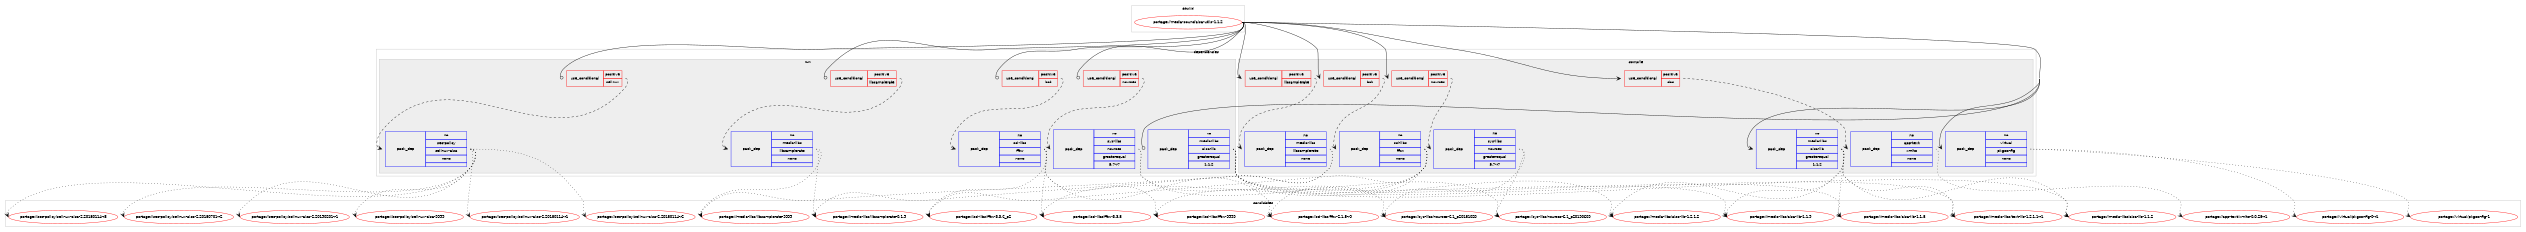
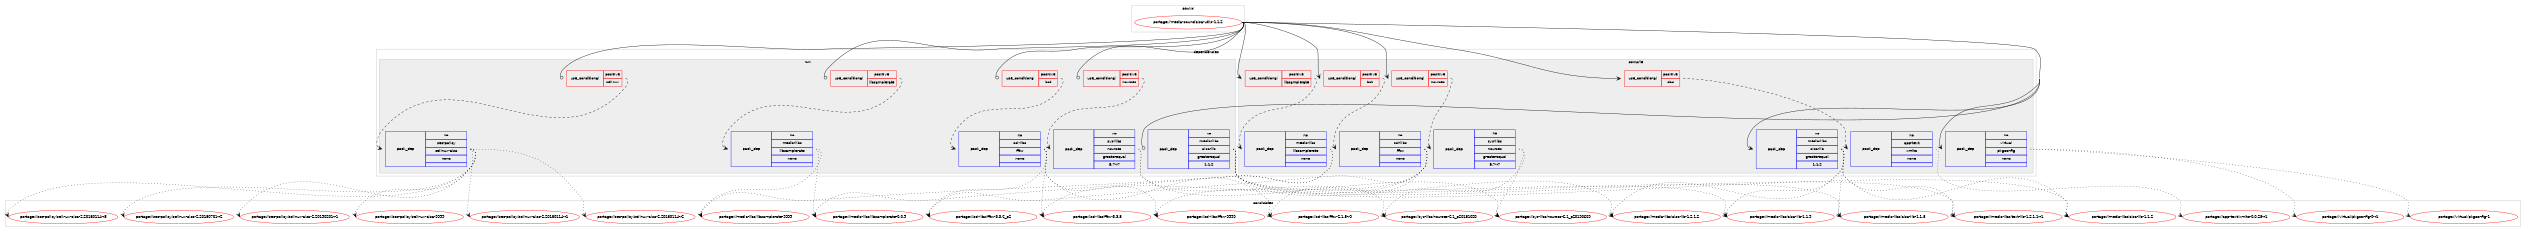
  digraph {
    compound=true
    concentrate=true
    fontname=Helvetica
    fontsize=10
    newrank=true
    rankdir=TB
    ranksep=1.5
    node [color=red fontname=Helvetica fontsize=10]
    edge [arrowhead=vee headport=w style=dotted tailport=e weight=100]
    n1 [label="portage://media-sound/alsa-utils-1.1.2" width=4]
    n2 [color=blue label=<<TABLE BORDER="0" CELLBORDER="1" CELLSPACING="0" CELLPADDING="4" WIDTH="220"><TR><TD ROWSPAN="6" CELLPADDING="30">pack_dep</TD></TR><TR><TD WIDTH="110">no</TD></TR><TR><TD>sci-libs</TD></TR><TR><TD>fftw</TD></TR><TR><TD>none</TD></TR><TR><TD></TD></TR></TABLE>> shape=none]
    n3 [label=<<TABLE BORDER="0" CELLBORDER="1" CELLSPACING="0" CELLPADDING="4"><TR><TD ROWSPAN="3" CELLPADDING="10">use_conditional</TD></TR><TR><TD>positive</TD></TR><TR><TD>bat</TD></TR></TABLE>> shape=none]
    n4 [color=blue label=<<TABLE BORDER="0" CELLBORDER="1" CELLSPACING="0" CELLPADDING="4" WIDTH="220"><TR><TD ROWSPAN="6" CELLPADDING="30">pack_dep</TD></TR><TR><TD WIDTH="110">no</TD></TR><TR><TD>app-text</TD></TR><TR><TD>xmlto</TD></TR><TR><TD>none</TD></TR><TR><TD></TD></TR></TABLE>> shape=none]
    n5 [label=<<TABLE BORDER="0" CELLBORDER="1" CELLSPACING="0" CELLPADDING="4"><TR><TD ROWSPAN="3" CELLPADDING="10">use_conditional</TD></TR><TR><TD>positive</TD></TR><TR><TD>doc</TD></TR></TABLE>> shape=none]
    n6 [color=blue label=<<TABLE BORDER="0" CELLBORDER="1" CELLSPACING="0" CELLPADDING="4" WIDTH="220"><TR><TD ROWSPAN="6" CELLPADDING="30">pack_dep</TD></TR><TR><TD WIDTH="110">no</TD></TR><TR><TD>media-libs</TD></TR><TR><TD>libsamplerate</TD></TR><TR><TD>none</TD></TR><TR><TD></TD></TR></TABLE>> shape=none]
    n7 [label=<<TABLE BORDER="0" CELLBORDER="1" CELLSPACING="0" CELLPADDING="4"><TR><TD ROWSPAN="3" CELLPADDING="10">use_conditional</TD></TR><TR><TD>positive</TD></TR><TR><TD>libsamplerate</TD></TR></TABLE>> shape=none]
    n8 [color=blue label=<<TABLE BORDER="0" CELLBORDER="1" CELLSPACING="0" CELLPADDING="4" WIDTH="220"><TR><TD ROWSPAN="6" CELLPADDING="30">pack_dep</TD></TR><TR><TD WIDTH="110">no</TD></TR><TR><TD>sys-libs</TD></TR><TR><TD>ncurses</TD></TR><TR><TD>greaterequal</TD></TR><TR><TD>5.7-r7</TD></TR></TABLE>> shape=none]
    n9 [label=<<TABLE BORDER="0" CELLBORDER="1" CELLSPACING="0" CELLPADDING="4"><TR><TD ROWSPAN="3" CELLPADDING="10">use_conditional</TD></TR><TR><TD>positive</TD></TR><TR><TD>ncurses</TD></TR></TABLE>> shape=none]
    n10 [color=blue label=<<TABLE BORDER="0" CELLBORDER="1" CELLSPACING="0" CELLPADDING="4" WIDTH="220"><TR><TD ROWSPAN="6" CELLPADDING="30">pack_dep</TD></TR><TR><TD WIDTH="110">no</TD></TR><TR><TD>media-libs</TD></TR><TR><TD>alsa-lib</TD></TR><TR><TD>greaterequal</TD></TR><TR><TD>1.1.2</TD></TR></TABLE>> shape=none]
    n11 [color=blue label=<<TABLE BORDER="0" CELLBORDER="1" CELLSPACING="0" CELLPADDING="4" WIDTH="220"><TR><TD ROWSPAN="6" CELLPADDING="30">pack_dep</TD></TR><TR><TD WIDTH="110">no</TD></TR><TR><TD>virtual</TD></TR><TR><TD>pkgconfig</TD></TR><TR><TD>none</TD></TR><TR><TD></TD></TR></TABLE>> shape=none]
    n12 [color=blue label=<<TABLE BORDER="0" CELLBORDER="1" CELLSPACING="0" CELLPADDING="4" WIDTH="220"><TR><TD ROWSPAN="6" CELLPADDING="30">pack_dep</TD></TR><TR><TD WIDTH="110">no</TD></TR><TR><TD>sci-libs</TD></TR><TR><TD>fftw</TD></TR><TR><TD>none</TD></TR><TR><TD></TD></TR></TABLE>> shape=none]
    n13 [label=<<TABLE BORDER="0" CELLBORDER="1" CELLSPACING="0" CELLPADDING="4"><TR><TD ROWSPAN="3" CELLPADDING="10">use_conditional</TD></TR><TR><TD>positive</TD></TR><TR><TD>bat</TD></TR></TABLE>> shape=none]
    n14 [color=blue label=<<TABLE BORDER="0" CELLBORDER="1" CELLSPACING="0" CELLPADDING="4" WIDTH="220"><TR><TD ROWSPAN="6" CELLPADDING="30">pack_dep</TD></TR><TR><TD WIDTH="110">no</TD></TR><TR><TD>media-libs</TD></TR><TR><TD>libsamplerate</TD></TR><TR><TD>none</TD></TR><TR><TD></TD></TR></TABLE>> shape=none]
    n15 [label=<<TABLE BORDER="0" CELLBORDER="1" CELLSPACING="0" CELLPADDING="4"><TR><TD ROWSPAN="3" CELLPADDING="10">use_conditional</TD></TR><TR><TD>positive</TD></TR><TR><TD>libsamplerate</TD></TR></TABLE>> shape=none]
    n16 [color=blue label=<<TABLE BORDER="0" CELLBORDER="1" CELLSPACING="0" CELLPADDING="4" WIDTH="220"><TR><TD ROWSPAN="6" CELLPADDING="30">pack_dep</TD></TR><TR><TD WIDTH="110">no</TD></TR><TR><TD>sys-libs</TD></TR><TR><TD>ncurses</TD></TR><TR><TD>greaterequal</TD></TR><TR><TD>5.7-r7</TD></TR></TABLE>> shape=none]
    n17 [label=<<TABLE BORDER="0" CELLBORDER="1" CELLSPACING="0" CELLPADDING="4"><TR><TD ROWSPAN="3" CELLPADDING="10">use_conditional</TD></TR><TR><TD>positive</TD></TR><TR><TD>ncurses</TD></TR></TABLE>> shape=none]
    n18 [color=blue label=<<TABLE BORDER="0" CELLBORDER="1" CELLSPACING="0" CELLPADDING="4" WIDTH="220"><TR><TD ROWSPAN="6" CELLPADDING="30">pack_dep</TD></TR><TR><TD WIDTH="110">no</TD></TR><TR><TD>sec-policy</TD></TR><TR><TD>selinux-alsa</TD></TR><TR><TD>none</TD></TR><TR><TD></TD></TR></TABLE>> shape=none]
    n19 [label=<<TABLE BORDER="0" CELLBORDER="1" CELLSPACING="0" CELLPADDING="4"><TR><TD ROWSPAN="3" CELLPADDING="10">use_conditional</TD></TR><TR><TD>positive</TD></TR><TR><TD>selinux</TD></TR></TABLE>> shape=none]
    n20 [color=blue label=<<TABLE BORDER="0" CELLBORDER="1" CELLSPACING="0" CELLPADDING="4" WIDTH="220"><TR><TD ROWSPAN="6" CELLPADDING="30">pack_dep</TD></TR><TR><TD WIDTH="110">no</TD></TR><TR><TD>media-libs</TD></TR><TR><TD>alsa-lib</TD></TR><TR><TD>greaterequal</TD></TR><TR><TD>1.1.2</TD></TR></TABLE>> shape=none]
    n21 [label="portage://app-text/xmlto-0.0.28-r1" width=4]
    n22 [label="portage://sci-libs/fftw-9999" width=4]
    n23 [label="portage://sci-libs/fftw-3.3.8" width=4]
    n24 [label="portage://sci-libs/fftw-3.3.6_p2" width=4]
    n25 [label="portage://sci-libs/fftw-2.1.5-r9" width=4]
    n26 [label="portage://media-libs/libsamplerate-9999" width=4]
-   n27 [label="portage://media-libs/libsamplerate-0.1.9" width=4]
+   n27 [label="portage://media-libs/libsamplerate-0.0.9" width=4]
    n28 [label="portage://sys-libs/ncurses-6.1_p20190609" width=4]
    n29 [label="portage://sys-libs/ncurses-6.1_p20181020" width=4]
    n30 [label="portage://media-libs/alsa-lib-1.2.1.2" width=4]
    n31 [label="portage://media-libs/text-lib-1.2.1.1-r1" width=4]
    n32 [label="portage://media-libs/alsa-lib-1.1.9" width=4]
    n33 [label="portage://media-libs/alsa-lib-1.1.8" width=4]
    n34 [label="portage://media-libs/alsa-lib-1.1.2" width=4]
    n35 [label="portage://virtual/pkgconfig-1" width=4]
    n36 [label="portage://virtual/pkgconfig-0-r1" width=4]
    n37 [label="portage://sec-policy/selinux-alsa-9999" width=4]
    n38 [label="portage://sec-policy/selinux-alsa-2.20190201-r1" width=4]
    n39 [label="portage://sec-policy/selinux-alsa-2.20180701-r2" width=4]
    n40 [label="portage://sec-policy/selinux-alsa-2.20180114-r3" width=4]
    n41 [label="portage://sec-policy/selinux-alsa-2.20180114-r2" width=4]
    n42 [label="portage://sec-policy/selinux-alsa-2.20180114-r1" width=4]
    subgraph cluster_1 {
      color=gray
      label=<<i>ebuild</i>>
      n1
    }
    subgraph cluster_2 {
      color=gray
      label=<<i>dependencies</i>>
      subgraph cluster_3 {
        color=gray
        fillcolor="#eeeeee"
        label=<<i>compile</i>>
        style=filled
        subgraph sub_4 {
          color=gray
          fillcolor="#eeeeee"
          label=<<i>compile</i>>
          style=filled
          n3
          subgraph sub_5 {
            color=gray
            fillcolor="#eeeeee"
            label=<<i>compile</i>>
            style=filled
            n2
          }
        }
        subgraph sub_6 {
          color=gray
          fillcolor="#eeeeee"
          label=<<i>compile</i>>
          style=filled
          n5
          subgraph sub_7 {
            color=gray
            fillcolor="#eeeeee"
            label=<<i>compile</i>>
            style=filled
            n4
          }
        }
        subgraph sub_8 {
          color=gray
          fillcolor="#eeeeee"
          label=<<i>compile</i>>
          style=filled
          n7
          subgraph sub_9 {
            color=gray
            fillcolor="#eeeeee"
            label=<<i>compile</i>>
            style=filled
            n6
          }
        }
        subgraph sub_10 {
          color=gray
          fillcolor="#eeeeee"
          label=<<i>compile</i>>
          style=filled
          n9
          subgraph sub_11 {
            color=gray
            fillcolor="#eeeeee"
            label=<<i>compile</i>>
            style=filled
            n8
          }
        }
        subgraph sub_12 {
          color=gray
          fillcolor="#eeeeee"
          label=<<i>compile</i>>
          style=filled
          n10
        }
        subgraph sub_13 {
          color=gray
          fillcolor="#eeeeee"
          label=<<i>compile</i>>
          style=filled
          n11
        }
      }
      subgraph cluster_14 {
        color=gray
        fillcolor="#eeeeee"
        label=<<i>compile and run</i>>
        style=filled
      }
      subgraph cluster_15 {
        color=gray
        fillcolor="#eeeeee"
        label=<<i>run</i>>
        style=filled
        subgraph sub_16 {
          color=gray
          fillcolor="#eeeeee"
          label=<<i>run</i>>
          style=filled
          n13
          subgraph sub_17 {
            color=gray
            fillcolor="#eeeeee"
            label=<<i>run</i>>
            style=filled
            n12
          }
        }
        subgraph sub_18 {
          color=gray
          fillcolor="#eeeeee"
          label=<<i>run</i>>
          style=filled
          n15
          subgraph sub_19 {
            color=gray
            fillcolor="#eeeeee"
            label=<<i>run</i>>
            style=filled
            n14
          }
        }
        subgraph sub_20 {
          color=gray
          fillcolor="#eeeeee"
          label=<<i>run</i>>
          style=filled
          n17
          subgraph sub_21 {
            color=gray
            fillcolor="#eeeeee"
            label=<<i>run</i>>
            style=filled
            n16
          }
        }
        subgraph sub_22 {
          color=gray
          fillcolor="#eeeeee"
          label=<<i>run</i>>
          style=filled
          n19
          subgraph sub_23 {
            color=gray
            fillcolor="#eeeeee"
            label=<<i>run</i>>
            style=filled
            n18
          }
        }
        subgraph sub_24 {
          color=gray
          fillcolor="#eeeeee"
          label=<<i>run</i>>
          style=filled
          n20
        }
      }
    }
    subgraph cluster_25 {
      color=gray
      label=<<i>candidates</i>>
      rank=same
      subgraph sub_26 {
        color=black
        label=<<i>candidates</i>>
        nodesep=1
        rank=same
        n21
      }
      subgraph sub_27 {
        color=black
        label=<<i>candidates</i>>
        nodesep=1
        rank=same
        n22
        n23
        n24
        n25
      }
      subgraph sub_28 {
        color=black
        label=<<i>candidates</i>>
        nodesep=1
        rank=same
        n26
        n27
      }
      subgraph sub_29 {
        color=black
        label=<<i>candidates</i>>
        nodesep=1
        rank=same
        n28
        n29
      }
      subgraph sub_30 {
        color=black
        label=<<i>candidates</i>>
        nodesep=1
        rank=same
        n30
        n31
        n32
        n33
        n34
      }
      subgraph sub_31 {
        color=black
        label=<<i>candidates</i>>
        nodesep=1
        rank=same
        n26
        n27
      }
      subgraph sub_32 {
        color=black
        label=<<i>candidates</i>>
        nodesep=1
        rank=same
        n35
        n36
      }
      subgraph sub_33 {
        color=black
        label=<<i>candidates</i>>
        nodesep=1
        rank=same
        n22
        n23
        n24
        n25
      }
      subgraph sub_34 {
        color=black
        label=<<i>candidates</i>>
        nodesep=1
        rank=same
        n28
        n29
      }
      subgraph sub_35 {
        color=black
        label=<<i>candidates</i>>
        nodesep=1
        rank=same
        n37
        n38
        n39
        n40
        n41
        n42
      }
      subgraph sub_36 {
        color=black
        label=<<i>candidates</i>>
        nodesep=1
        rank=same
        n30
        n31
        n32
        n33
        n34
      }
    }
    n1 -> n3 [style=solid weight=20]
    n1 -> n5 [style=solid weight=20]
    n1 -> n7 [style=solid weight=20]
    n1 -> n9 [style=solid weight=20]
    n1 -> n10 [style=solid weight=20]
    n1 -> n11 [style=solid weight=20]
    n1 -> n13 [arrowhead=odot style=solid weight=20]
    n1 -> n15 [arrowhead=odot style=solid weight=20]
    n1 -> n17 [arrowhead=odot style=solid weight=20]
    n1 -> n19 [arrowhead=odot style=solid weight=20]
    n1 -> n20 [arrowhead=odot style=solid weight=20]
    n2 -> n22
    n2 -> n23
    n2 -> n24
    n2 -> n25
    n3 -> n2 [style=dashed weight=20]
    n4 -> n21
    n5 -> n4 [style=dashed weight=20]
    n6 -> n26
    n6 -> n27
    n7 -> n6 [style=dashed weight=20]
    n8 -> n28
    n8 -> n29
    n9 -> n8 [style=dashed weight=20]
    n10 -> n30
    n10 -> n31
    n10 -> n32
    n10 -> n33
    n10 -> n34
    n11 -> n35
    n11 -> n36
    n12 -> n22
    n12 -> n23
    n12 -> n24
    n12 -> n25
    n13 -> n12 [style=dashed weight=20]
    n14 -> n26
    n14 -> n27
    n15 -> n14 [style=dashed weight=20]
    n16 -> n28
    n16 -> n29
    n17 -> n16 [style=dashed weight=20]
    n18 -> n37
    n18 -> n38
    n18 -> n39
    n18 -> n40
    n18 -> n41
    n18 -> n42
    n19 -> n18 [style=dashed weight=20]
    n20 -> n30
    n20 -> n31
    n20 -> n32
    n20 -> n33
    n20 -> n34
  }
